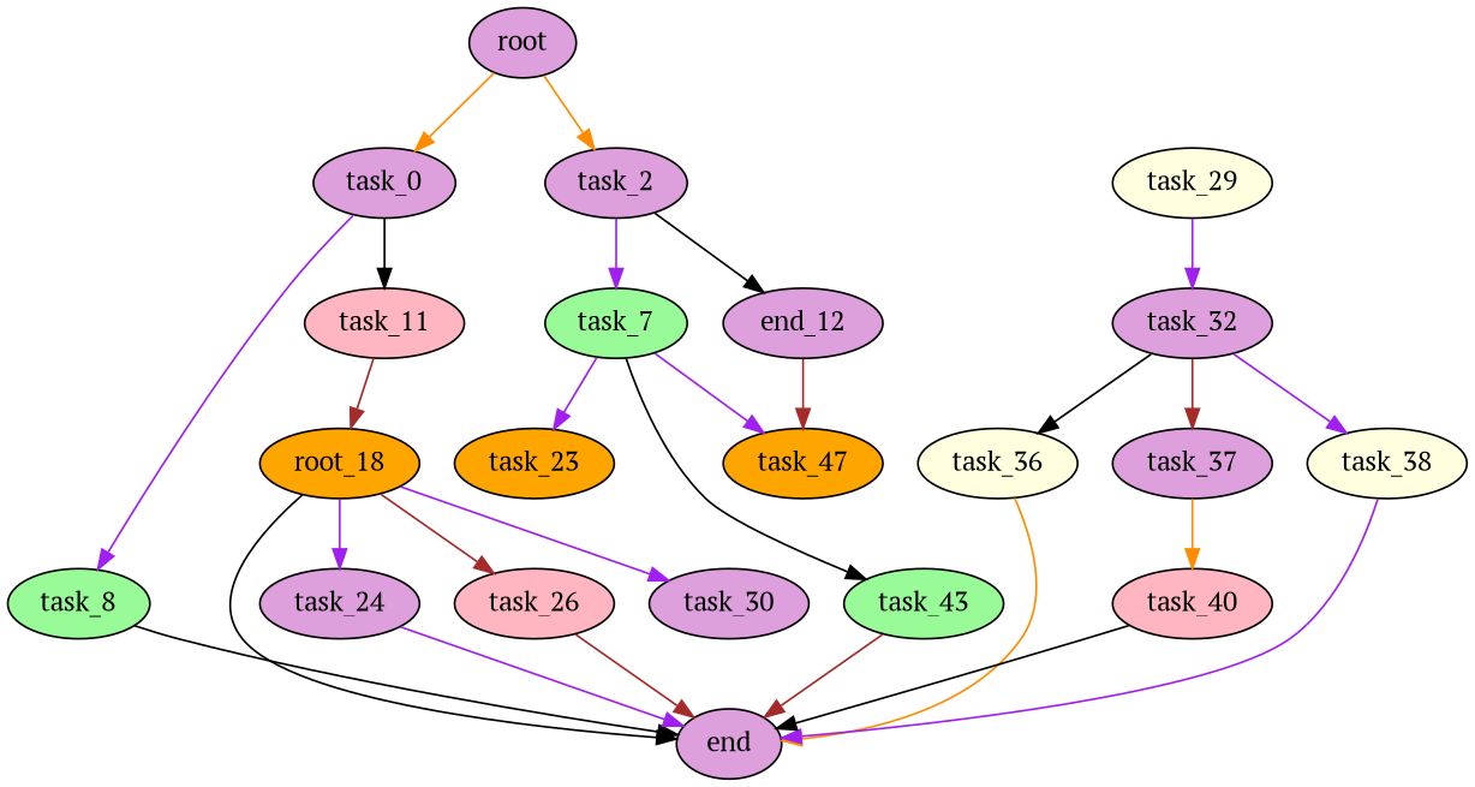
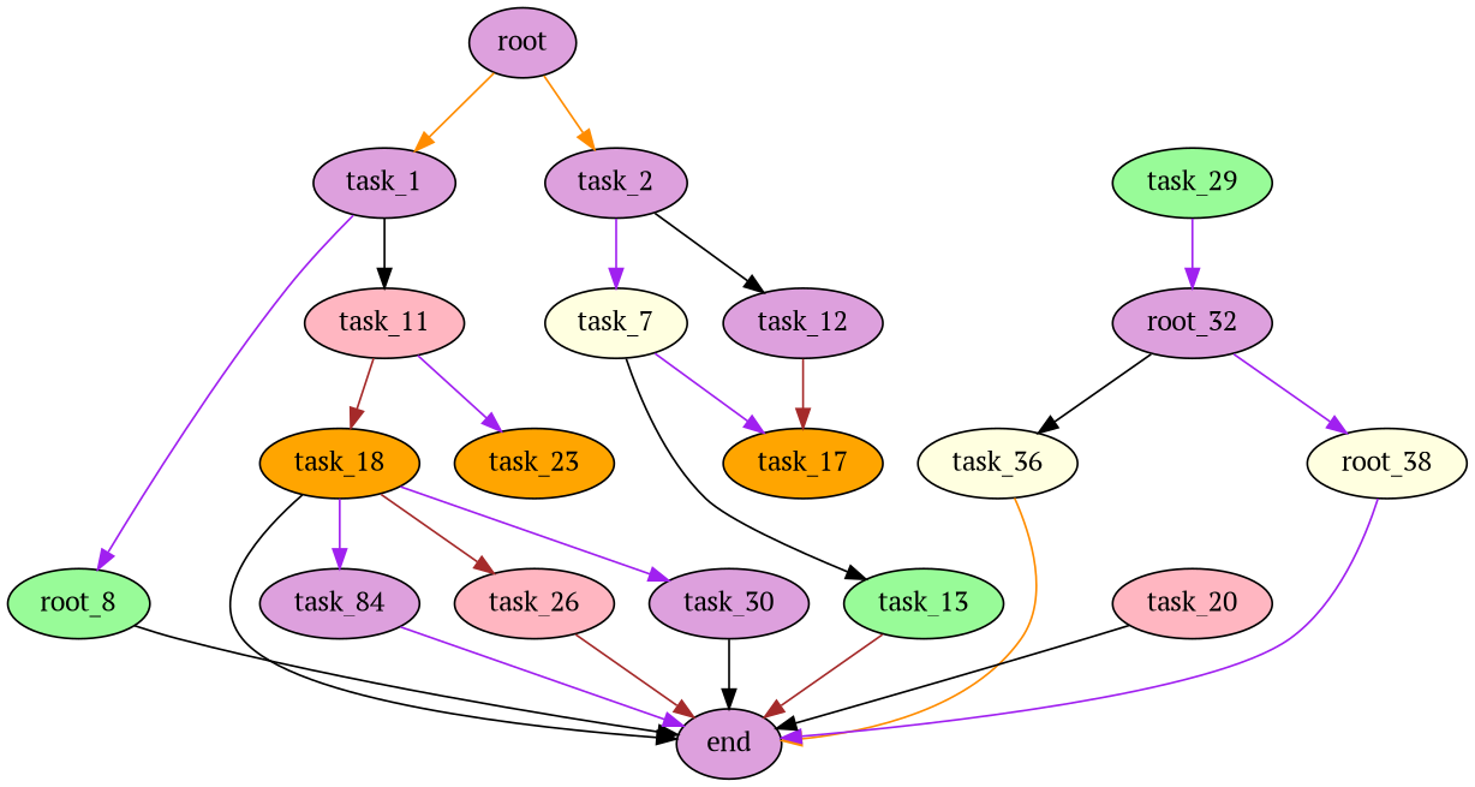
  digraph {
    fontname="PT Serif"
    node [fillcolor=plum fontname="PT Serif" style=filled]
    edge [color=purple fontname="PT Serif"]
    root
-   task_1 [label=task_0]
+   task_1
    task_2
-   task_8 [fillcolor=palegreen]
+   task_8 [fillcolor=palegreen label=root_8]
    task_11 [fillcolor=lightpink]
-   task_7 [fillcolor=palegreen]
-   task_12 [label=end_12]
+   task_7 [fillcolor=lightyellow]
+   task_12
    end
-   task_18 [fillcolor=orange label=root_18]
+   task_18 [fillcolor=orange]
    task_23 [fillcolor=orange]
-   task_13 [fillcolor=palegreen label=task_43]
-   task_17 [fillcolor=orange label=task_47]
-   task_24
+   task_13 [fillcolor=palegreen]
+   task_17 [fillcolor=orange]
+   task_24 [label=task_84]
    task_26 [fillcolor=lightpink]
    task_30
-   task_29 [fillcolor=lightyellow]
-   task_32
+   task_29 [fillcolor=palegreen]
+   task_32 [label=root_32]
    task_36 [fillcolor=lightyellow]
-   task_37
-   task_38 [fillcolor=lightyellow]
-   task_40 [fillcolor=lightpink]
+   task_38 [fillcolor=lightyellow label=root_38]
+   task_40 [fillcolor=lightpink label=task_20]
    root -> task_1 [color=darkorange]
    root -> task_2 [color=darkorange]
    task_1 -> task_8
    task_1 -> task_11 [color=black]
    task_2 -> task_7
    task_2 -> task_12 [color=black]
    task_8 -> end [color=black]
    task_11 -> task_18 [color=brown]
-   task_7 -> task_23
+   task_11 -> task_23
    task_7 -> task_13 [color=black]
    task_7 -> task_17
    task_12 -> task_17 [color=brown]
    task_18 -> end [color=black]
    task_18 -> task_24
    task_18 -> task_26 [color=brown]
    task_18 -> task_30
    task_13 -> end [color=brown]
    task_24 -> end
    task_26 -> end [color=brown]
+   task_30 -> end [color=black]
    task_29 -> task_32
    task_32 -> task_36 [color=black]
-   task_32 -> task_37 [color=brown]
    task_32 -> task_38
    task_36 -> end [color=darkorange]
-   task_37 -> task_40 [color=darkorange]
    task_38 -> end
    task_40 -> end [color=black]
  }
